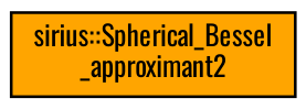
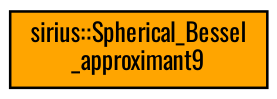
  digraph {
    rankdir=TB
    fontname=Oswald
-   n1 [color=black fillcolor=orange fontname=Oswald fontsize=10 height=0.2 label="sirius::Spherical_Bessel\l_approximant2" shape=record style=filled width=0.4]
+   n1 [color=black fillcolor=orange fontname=Oswald fontsize=10 height=0.2 label="sirius::Spherical_Bessel\l_approximant9" shape=record style=filled width=0.4]
  }
